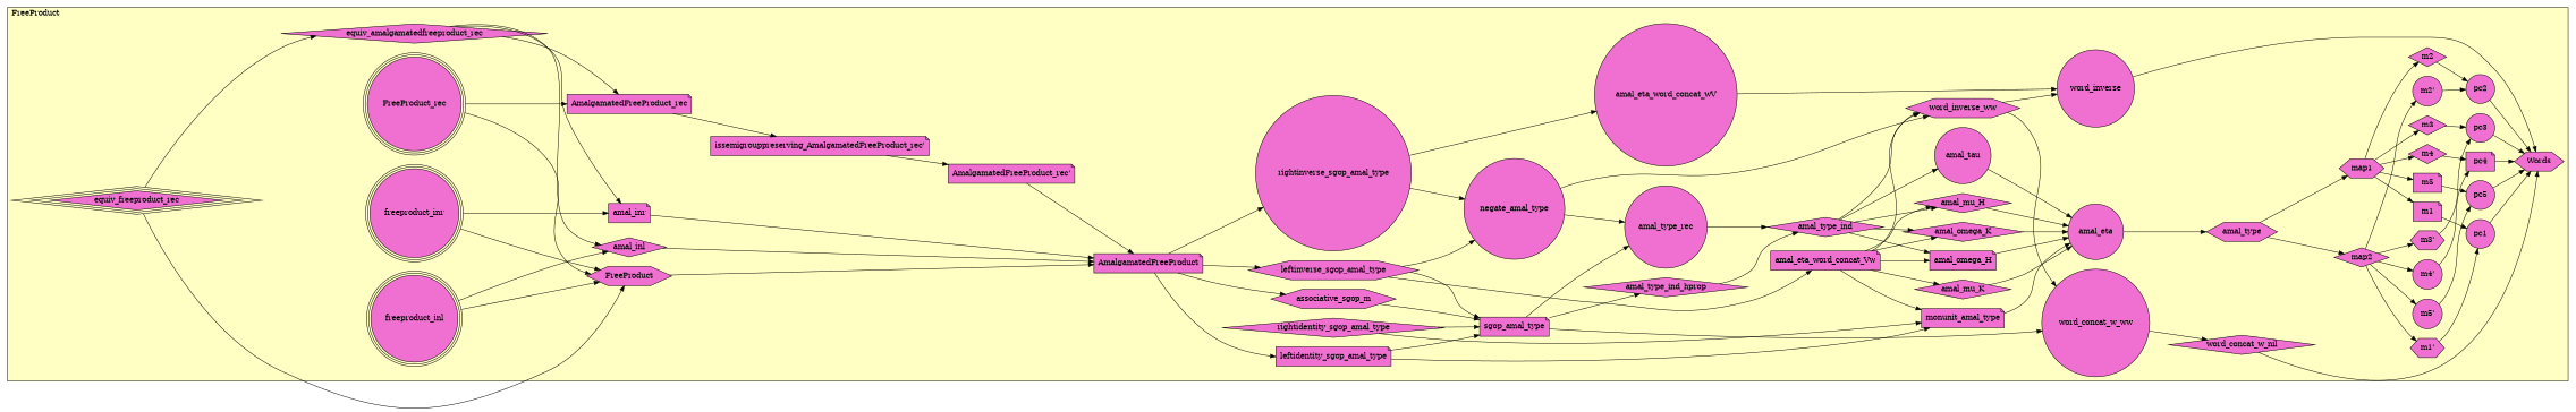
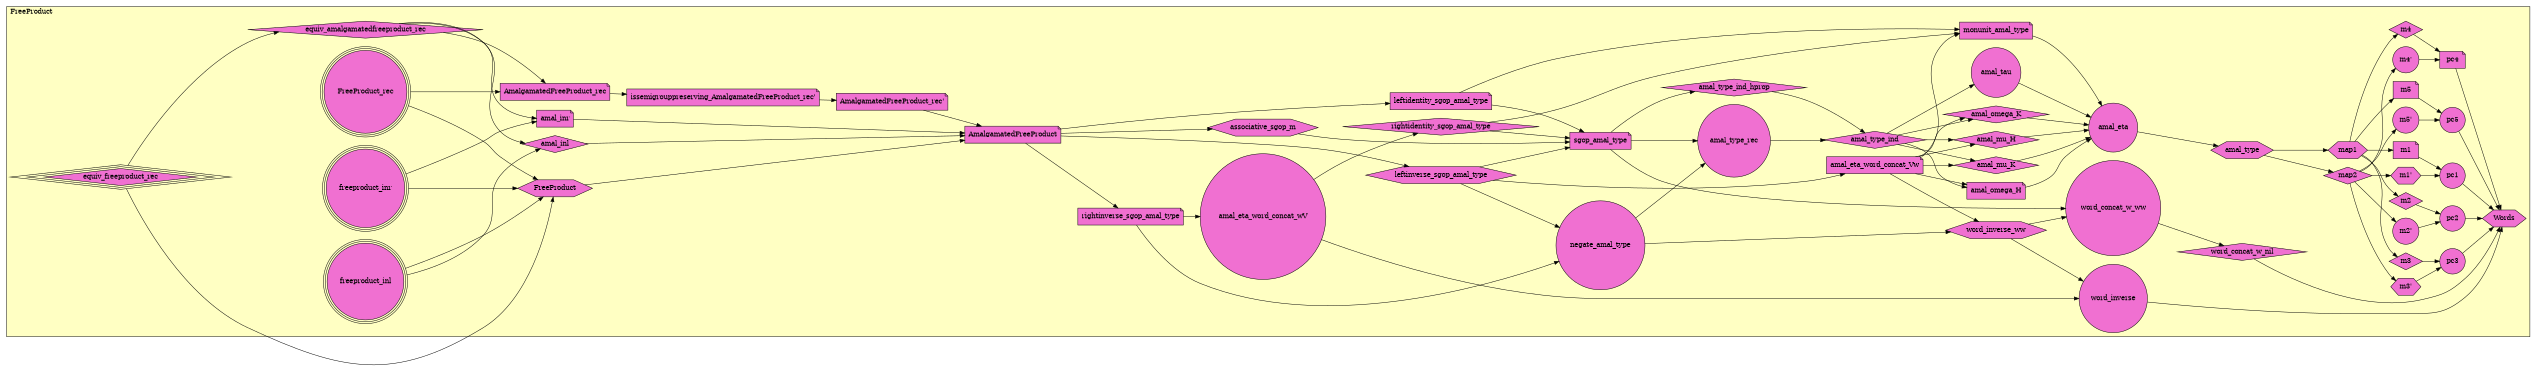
  digraph {
    rankdir=LR
    node [fillcolor="#F070D1" shape=circle style=filled]
    n1 [label=equiv_freeproduct_rec peripheries=3 shape=diamond]
    n2 [label=FreeProduct_rec peripheries=3]
    n3 [label=freeproduct_inr peripheries=3]
    n4 [label=freeproduct_inl peripheries=3]
    n5 [label=FreeProduct shape=hexagon]
    n6 [label=equiv_amalgamatedfreeproduct_rec shape=diamond]
    n7 [label=amal_inr shape=note]
    n8 [label=amal_inl shape=diamond]
    n9 [label=AmalgamatedFreeProduct_rec shape=note]
    n10 [label="issemigrouppreserving_AmalgamatedFreeProduct_rec'" shape=note]
    n11 [label="AmalgamatedFreeProduct_rec'" shape=note]
    n12 [label=AmalgamatedFreeProduct shape=note]
-   n13 [label=rightinverse_sgop_amal_type]
+   n13 [label=rightinverse_sgop_amal_type shape=note]
    n14 [label=leftinverse_sgop_amal_type shape=hexagon]
    n15 [label=amal_eta_word_concat_wV]
    n16 [label=amal_eta_word_concat_Vw shape=note]
    n17 [label=rightidentity_sgop_amal_type shape=diamond]
    n18 [label=leftidentity_sgop_amal_type shape=note]
    n19 [label=associative_sgop_m shape=hexagon]
    n20 [label=negate_amal_type]
    n21 [label=monunit_amal_type shape=note]
    n22 [label=sgop_amal_type shape=note]
    n23 [label=amal_type_rec]
    n24 [label=amal_type_ind_hprop shape=diamond]
    n25 [label=amal_type_ind shape=diamond]
    n26 [label=amal_omega_K shape=diamond]
    n27 [label=amal_omega_H shape=note]
    n28 [label=amal_tau]
    n29 [label=amal_mu_K shape=diamond]
    n30 [label=amal_mu_H shape=diamond]
    n31 [label=amal_eta]
    n32 [label=amal_type shape=hexagon]
    n33 [label=map2 shape=diamond]
    n34 [label=map1 shape=hexagon]
    n35 [label="m5'"]
    n36 [label=m5 shape=note]
    n37 [label="m4'"]
    n38 [label=m4 shape=diamond]
    n39 [label="m3'" shape=hexagon]
    n40 [label=m3 shape=diamond]
    n41 [label="m2'"]
    n42 [label=m2 shape=diamond]
    n43 [label="m1'" shape=hexagon]
    n44 [label=m1 shape=note]
    n45 [label=pc5]
    n46 [label=pc4 shape=note]
    n47 [label=pc3]
    n48 [label=pc2]
    n49 [label=pc1]
    n50 [label=word_inverse_ww shape=hexagon]
    n51 [label=word_inverse]
    n52 [label=word_concat_w_ww]
    n53 [label=word_concat_w_nil shape=diamond]
    n54 [label=Words shape=hexagon]
    subgraph cluster_1 {
      fillcolor="#FFFFC3"
      label=FreeProduct
      labeljust=l
      style=filled
      n1
      n2
      n3
      n4
      n5
      n6
      n7
      n8
      n9
      n10
      n11
      n12
      n13
      n14
      n15
      n16
      n17
      n18
      n19
      n20
      n21
      n22
      n23
      n24
      n25
      n26
      n27
      n28
      n29
      n30
      n31
      n32
      n33
      n34
      n35
      n36
      n37
      n38
      n39
      n40
      n41
      n42
      n43
      n44
      n45
      n46
      n47
      n48
      n49
      n50
      n51
      n52
      n53
      n54
    }
    n1 -> n5
    n1 -> n6
    n2 -> n5
    n2 -> n9
    n3 -> n5
    n3 -> n7
    n4 -> n5
    n4 -> n8
    n5 -> n12
    n6 -> n7
    n6 -> n8
    n6 -> n9
    n7 -> n12
    n8 -> n12
    n9 -> n10
    n10 -> n11
    n11 -> n12
    n12 -> n13
    n12 -> n14
    n12 -> n18
    n12 -> n19
    n13 -> n15
    n13 -> n20
    n14 -> n16
    n14 -> n20
    n14 -> n22
+   n15 -> n17
    n15 -> n51
    n16 -> n21
    n16 -> n26
    n16 -> n27
    n16 -> n29
    n16 -> n30
    n16 -> n50
    n17 -> n21
    n17 -> n22
    n18 -> n21
    n18 -> n22
    n19 -> n22
    n20 -> n23
    n20 -> n50
    n21 -> n31
    n22 -> n23
    n22 -> n24
    n22 -> n52
    n23 -> n25
    n24 -> n25
    n25 -> n26
    n25 -> n27
    n25 -> n28
-   n25 -> n50
+   n25 -> n29
    n25 -> n30
    n26 -> n31
    n27 -> n31
    n28 -> n31
    n29 -> n31
    n30 -> n31
    n31 -> n32
    n32 -> n33
    n32 -> n34
    n33 -> n35
    n33 -> n37
    n33 -> n39
    n33 -> n41
    n33 -> n43
    n34 -> n36
    n34 -> n38
    n34 -> n40
    n34 -> n42
    n34 -> n44
    n35 -> n45
    n36 -> n45
    n37 -> n46
    n38 -> n46
    n39 -> n47
    n40 -> n47
    n41 -> n48
    n42 -> n48
    n43 -> n49
    n44 -> n49
    n45 -> n54
    n46 -> n54
    n47 -> n54
    n48 -> n54
    n49 -> n54
    n50 -> n51
    n50 -> n52
    n51 -> n54
    n52 -> n53
    n53 -> n54
  }
